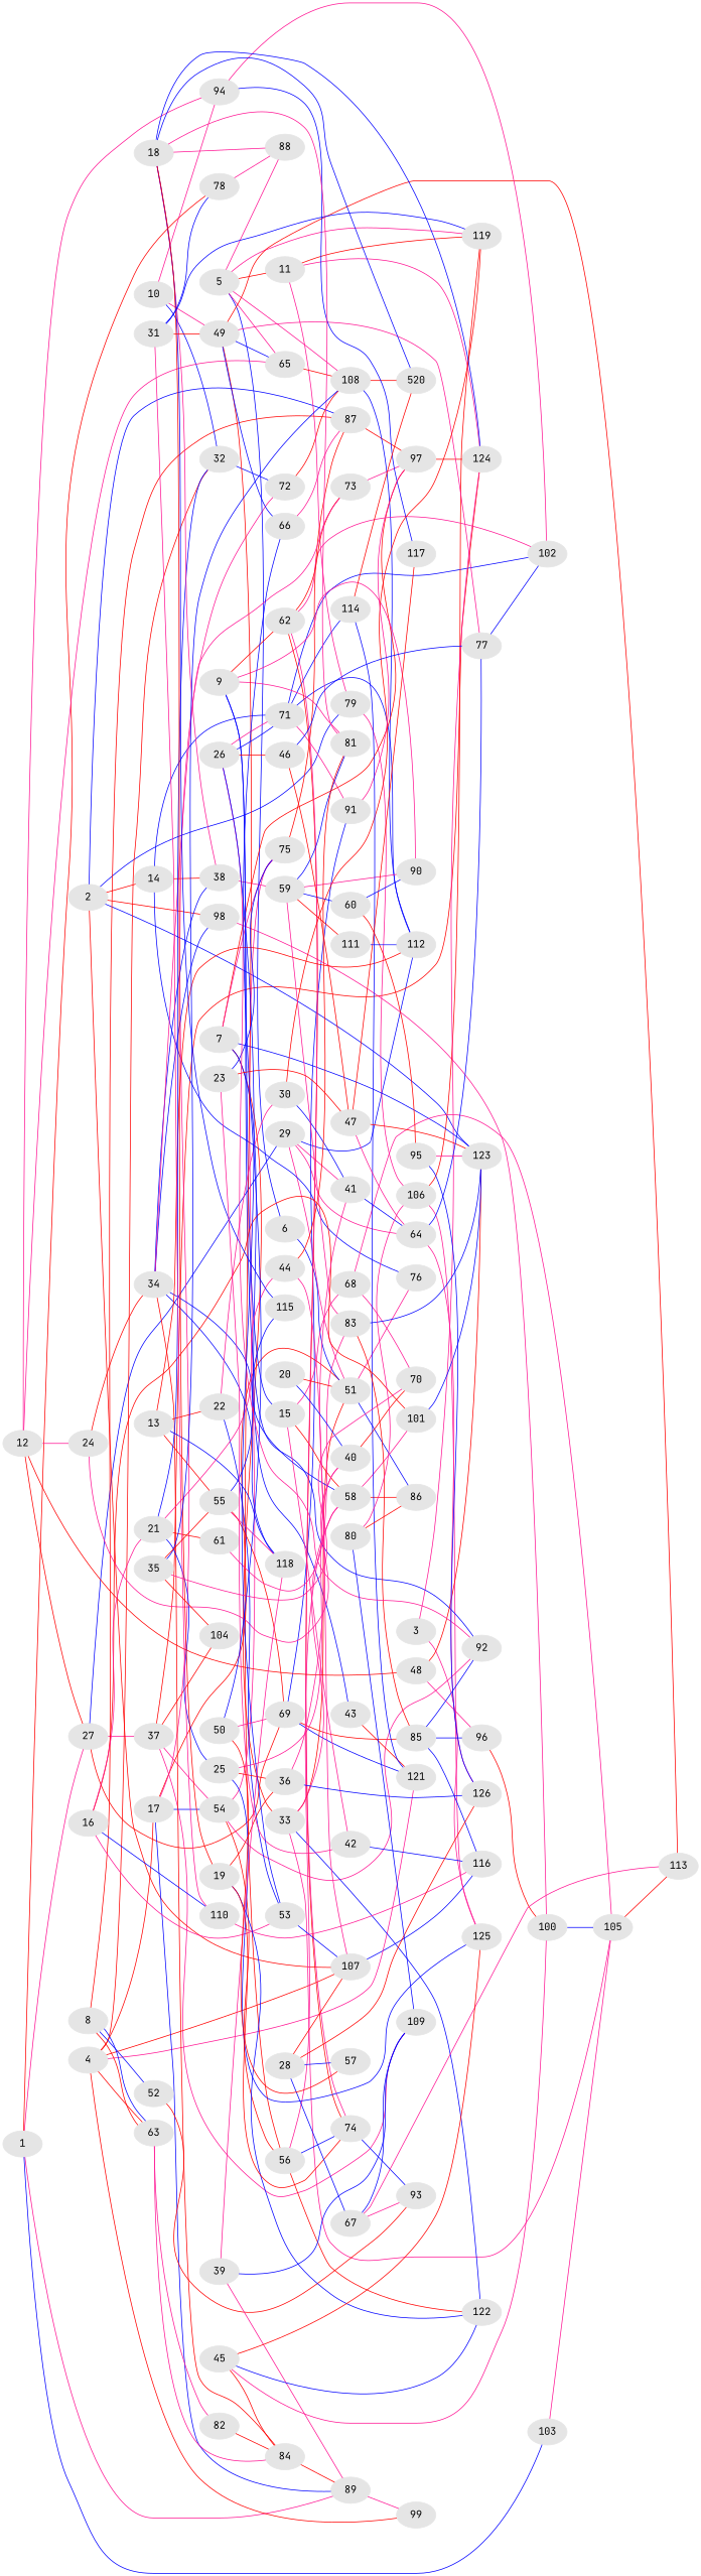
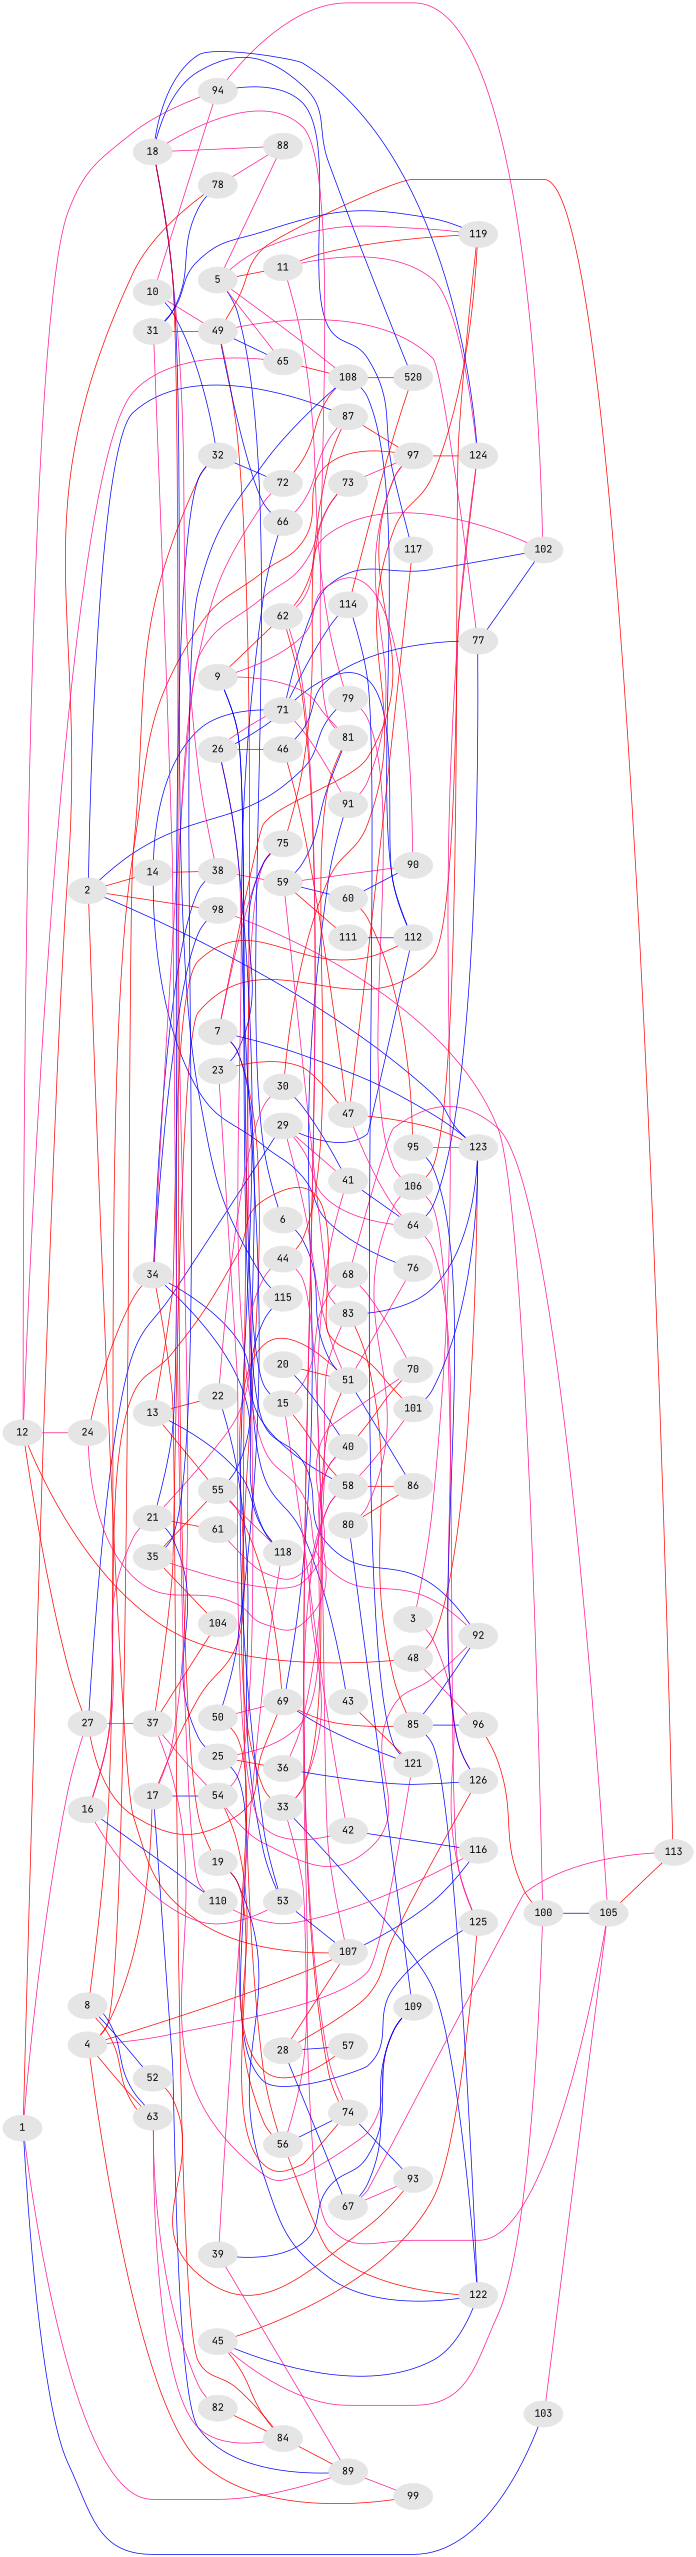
  graph {
    fontname="JetBrains Mono"
    rankdir=LR
    node [color=gray90 fontname="JetBrains Mono" style=filled]
    edge [color=deeppink fontname="JetBrains Mono"]
    1
    27
    78
    89
    103
    29
    37
    69
    88
    99
    105
    2
    14
    79
    87
    98
    107
    123
    38
    71
    76
    106
    97
    100
    116
    3
    124
    125
    4
    17
    32
    63
    121
    51
    54
    72
    84
    82
    5
    6
    11
    65
    108
    119
    77
    102
    112
    n48 [label=520]
    86
    7
    33
    43
    75
    58
    122
    8
    52
    93
    9
    15
    62
    81
    90
    92
    42
    68
    74
    73
    10
    49
    94
    56
    66
    113
    117
    12
    24
    48
    40
    34
    96
    13
    22
    55
    118
    53
    30
    115
    59
    91
    114
    101
    70
    16
    21
    110
    25
    44
    61
    18
    19
    36
    126
    41
    20
    83
    23
    47
    64
    26
    46
    104
    109
    85
    28
    57
    67
    31
    35
    60
    111
    39
    45
    50
    95
    80
    1 -- 27
    1 -- 78 [color=red]
    1 -- 89
    1 -- 103 [color=blue]
    27 -- 29 [color=blue]
    27 -- 37
    27 -- 69 [color=red]
    78 -- 88
    89 -- 99
    103 -- 105
    29 -- 51
    29 -- 112 [color=blue]
    29 -- 41
    29 -- 64
    37 -- 124 [color=red]
    37 -- 54
    37 -- 104 [color=red]
    37 -- 109
    69 -- 121 [color=blue]
    69 -- 91 [color=blue]
    69 -- 85 [color=red]
    105 -- 113 [color=red]
    2 -- 14 [color=red]
    2 -- 79 [color=blue]
    2 -- 87 [color=blue]
    2 -- 98 [color=red]
    2 -- 107 [color=red]
    2 -- 123 [color=blue]
    14 -- 38 [color=red]
    14 -- 71 [color=blue]
    14 -- 76 [color=blue]
    79 -- 106
    87 -- 97 [color=red]
    98 -- 100
    107 -- 116 [color=blue]
    38 -- 59
    71 -- 102 [color=blue]
    71 -- 112 [color=blue]
    71 -- 91
    71 -- 114 [color=blue]
    106 -- 125
    106 -- 119 [color=red]
    97 -- 124 [color=red]
    100 -- 105 [color=blue]
    3 -- 124
    3 -- 125
    4 -- 99 [color=red]
    4 -- 107 [color=red]
    4 -- 17 [color=red]
    4 -- 32 [color=red]
    4 -- 63 [color=red]
    4 -- 121
    17 -- 89 [color=blue]
    17 -- 51 [color=red]
    17 -- 54 [color=blue]
    17 -- 72
    32 -- 72 [color=blue]
    63 -- 84
    63 -- 82
    51 -- 76
    51 -- 86 [color=blue]
    54 -- 75
    54 -- 92
    54 -- 56 [color=red]
    72 -- 108 [color=red]
    84 -- 89 [color=red]
    82 -- 84 [color=red]
    5 -- 88
    5 -- 6 [color=blue]
    5 -- 11 [color=red]
    5 -- 65
    5 -- 108
    5 -- 119
    6 -- 51 [color=blue]
    11 -- 79
    11 -- 124
    11 -- 119 [color=red]
    65 -- 108 [color=red]
    108 -- 112 [color=blue]
    108 -- n48 [color=red]
    77 -- 102 [color=blue]
    7 -- 123 [color=blue]
    7 -- 97 [color=red]
    7 -- 33 [color=red]
    7 -- 43 [color=blue]
    7 -- 75
    33 -- 105
    33 -- 51 [color=red]
    33 -- 58
    33 -- 122 [color=blue]
    43 -- 121 [color=red]
    75 -- 87 [color=red]
    58 -- 86 [color=red]
    58 -- 101
-   8 -- 87 [color=red]
+   8 -- 97 [color=red]
    8 -- 63 [color=red]
    8 -- 63 [color=blue]
    8 -- 52 [color=blue]
    52 -- 93 [color=red]
    9 -- 15 [color=blue]
    9 -- 62 [color=red]
    9 -- 81
    9 -- 90
    9 -- 92 [color=blue]
    15 -- 58 [color=red]
    15 -- 42
    15 -- 68
    62 -- 102
    62 -- 74 [color=red]
    62 -- 74
    62 -- 73 [color=red]
    42 -- 116 [color=blue]
    68 -- 105
    68 -- 70
    74 -- 93 [color=blue]
    73 -- 97
    10 -- 32 [color=blue]
    10 -- 49
    10 -- 94
    49 -- 65 [color=blue]
    49 -- 77
    49 -- 56 [color=red]
    49 -- 66 [color=blue]
    49 -- 113 [color=red]
    94 -- 102
    94 -- 117 [color=blue]
    56 -- 58
    56 -- 122 [color=red]
    56 -- 74 [color=blue]
    66 -- 87
    12 -- 27 [color=red]
    12 -- 65
    12 -- 94
    12 -- 24
    12 -- 48 [color=red]
    24 -- 40
    24 -- 34 [color=red]
    48 -- 123 [color=red]
    48 -- 96
    40 -- 70 [color=red]
    34 -- 98 [color=blue]
    34 -- 38 [color=blue]
    34 -- 84 [color=red]
    34 -- 58 [color=blue]
    34 -- 73
    34 -- 118 [color=blue]
    96 -- 100 [color=red]
    13 -- 112 [color=red]
    13 -- 22 [color=red]
    13 -- 55 [color=red]
    13 -- 118 [color=blue]
    22 -- 53 [color=blue]
    22 -- 30
    55 -- 69 [color=red]
    55 -- 118
    55 -- 115 [color=blue]
    53 -- 107 [color=blue]
    30 -- 119 [color=red]
    30 -- 41 [color=blue]
    59 -- 81 [color=blue]
    59 -- 90
    59 -- 83
    59 -- 60 [color=blue]
    59 -- 111 [color=red]
    91 -- 97
    114 -- 121 [color=blue]
    114 -- n48 [color=red]
    101 -- 123 [color=blue]
    16 -- 53
    16 -- 101 [color=red]
    16 -- 21
    16 -- 110 [color=blue]
    21 -- 32 [color=blue]
    21 -- 25 [color=blue]
    21 -- 44
    21 -- 61 [color=red]
    110 -- 116
    25 -- 125 [color=blue]
    25 -- 40
    25 -- 36 [color=red]
    44 -- 107
    44 -- 81 [color=red]
    61 -- 83
    18 -- 88
    18 -- 38
    18 -- 124 [color=blue]
    18 -- n48 [color=blue]
    18 -- 81
    18 -- 115 [color=blue]
    18 -- 19 [color=red]
    19 -- 122 [color=blue]
    19 -- 74 [color=red]
-   19 -- 36 [color=red]
    36 -- 126 [color=blue]
    36 -- 41
    41 -- 64 [color=blue]
    20 -- 51 [color=red]
    20 -- 40 [color=blue]
    83 -- 123 [color=blue]
    83 -- 85 [color=red]
    23 -- 75 [color=blue]
    23 -- 42
    23 -- 47 [color=red]
    47 -- 123 [color=red]
    47 -- 117 [color=red]
    47 -- 64
    64 -- 77 [color=blue]
    64 -- 126
    26 -- 71 [color=blue]
    26 -- 71
    26 -- 92
    26 -- 53 [color=blue]
    26 -- 46 [color=red]
    46 -- 77 [color=blue]
    46 -- 47 [color=red]
-   85 -- 116 [color=blue]
+   85 -- 122 [color=blue]
    85 -- 92 [color=blue]
    85 -- 96 [color=blue]
    28 -- 107 [color=red]
    28 -- 126 [color=red]
    28 -- 57 [color=blue]
    28 -- 67 [color=blue]
    67 -- 93
    67 -- 113
    67 -- 109 [color=blue]
    31 -- 78 [color=blue]
    31 -- 119 [color=blue]
    31 -- 49 [color=red]
    31 -- 110
    35 -- 108 [color=blue]
    35 -- 55 [color=red]
    35 -- 70
    35 -- 104 [color=red]
    60 -- 90 [color=blue]
    60 -- 95 [color=red]
    111 -- 112 [color=blue]
    39 -- 89
    39 -- 118
    39 -- 109 [color=blue]
    45 -- 100
    45 -- 125 [color=red]
    45 -- 84 [color=red]
    45 -- 122 [color=blue]
    50 -- 69
    50 -- 66 [color=blue]
    50 -- 57 [color=red]
    95 -- 123
    95 -- 126 [color=blue]
    80 -- 106
    80 -- 86 [color=red]
    80 -- 109 [color=blue]
  }
